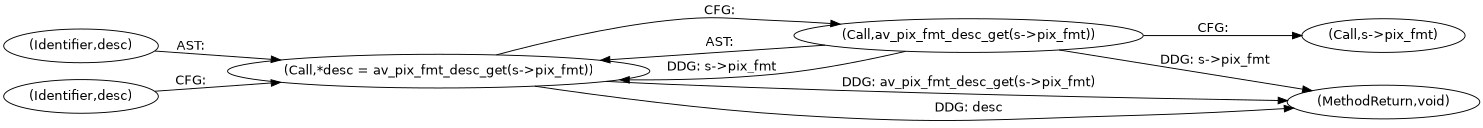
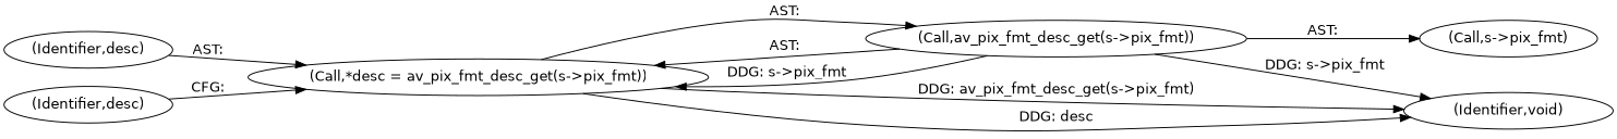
  digraph {
    fontname="DejaVu Sans"
    rankdir=LR
    node [fontname="DejaVu Sans"]
    edge [fontname="DejaVu Sans"]
    n1 [label="(Call,*desc = av_pix_fmt_desc_get(s->pix_fmt))"]
    n2 [label="(Call,av_pix_fmt_desc_get(s->pix_fmt))"]
-   n3 [label="(MethodReturn,void)"]
+   n3 [label="(Identifier,void)"]
    n4 [label="(Call,s->pix_fmt)"]
    n5 [label="(Identifier,desc)"]
    n6 [label="(Identifier,desc)"]
-   n1 -> n2 [label="CFG: "]
+   n1 -> n2 [label="AST: "]
    n1 -> n3 [label="DDG: av_pix_fmt_desc_get(s->pix_fmt)"]
    n1 -> n3 [label="DDG: desc"]
    n2 -> n1 [label="AST: "]
    n2 -> n1 [label="DDG: s->pix_fmt"]
    n2 -> n3 [label="DDG: s->pix_fmt"]
-   n2 -> n4 [label="CFG: "]
+   n2 -> n4 [label="AST: "]
    n5 -> n1 [label="AST: "]
    n6 -> n1 [label="CFG: "]
  }
